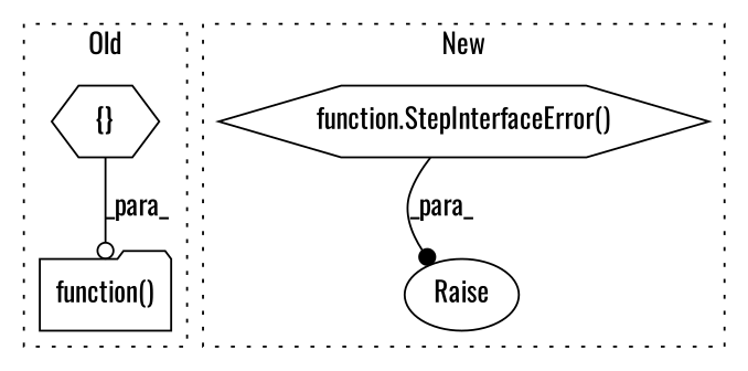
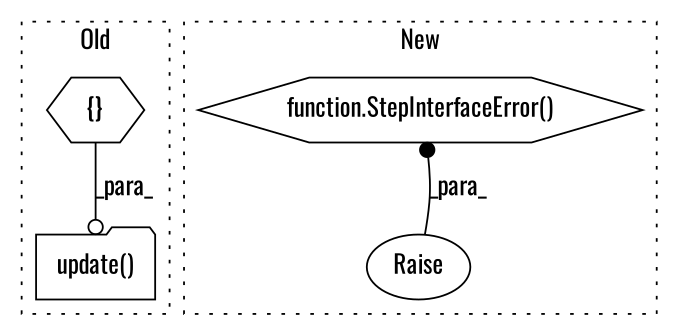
  digraph {
    fontname=Oswald
    node [a=75 fillcolor=white fontname=Oswald shape=hexagon style=filled]
    edge [fontname=Oswald]
    n1 [a=95 l="1,1" label="{}" s="4356,4389"]
-   n2 [l="53,22" label="function()" s="4303,4390" shape=folder]
+   n2 [l="53,22" label="update()" s="4303,4390" shape=folder]
    n3 [l="36,14" label="function.StepInterfaceError()" s="5773,6011"]
    n4 [a=91 l=6 label=Raise s=5767 shape=ellipse]
    subgraph cluster_1 {
      label=Old
      style=dotted
      n1
      n2
    }
    subgraph cluster_2 {
      label=New
      style=dotted
      n3
      n4
    }
    n1 -> n2 [arrowhead=odot label=_para_]
-   n3 -> n4 [arrowhead=dot label=_para_]
+   n4 -> n3 [arrowhead=dot label=_para_]
  }
